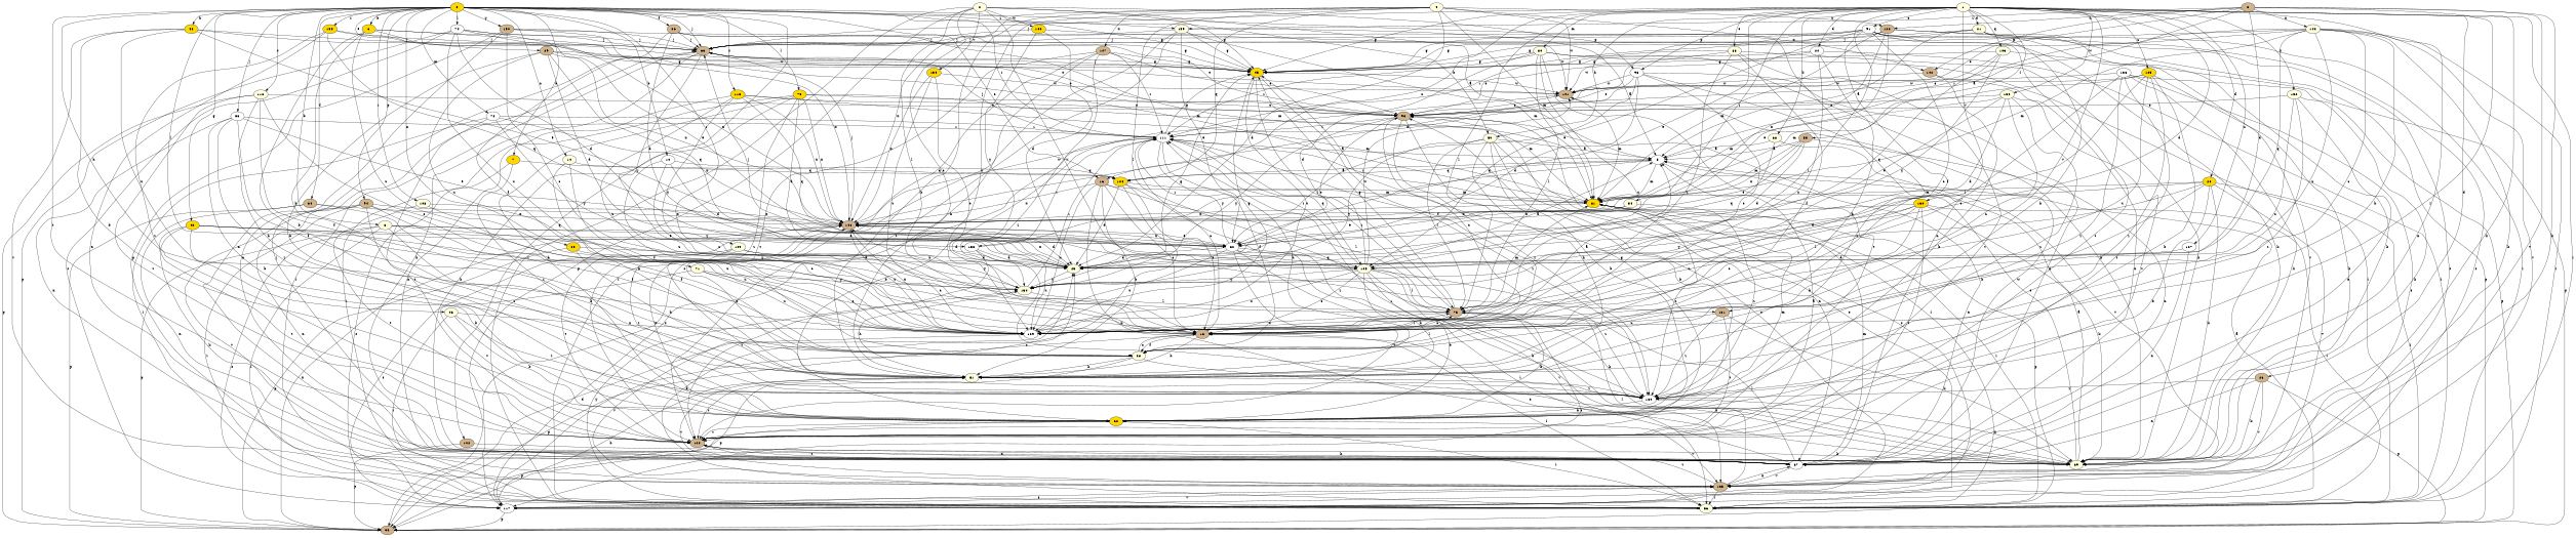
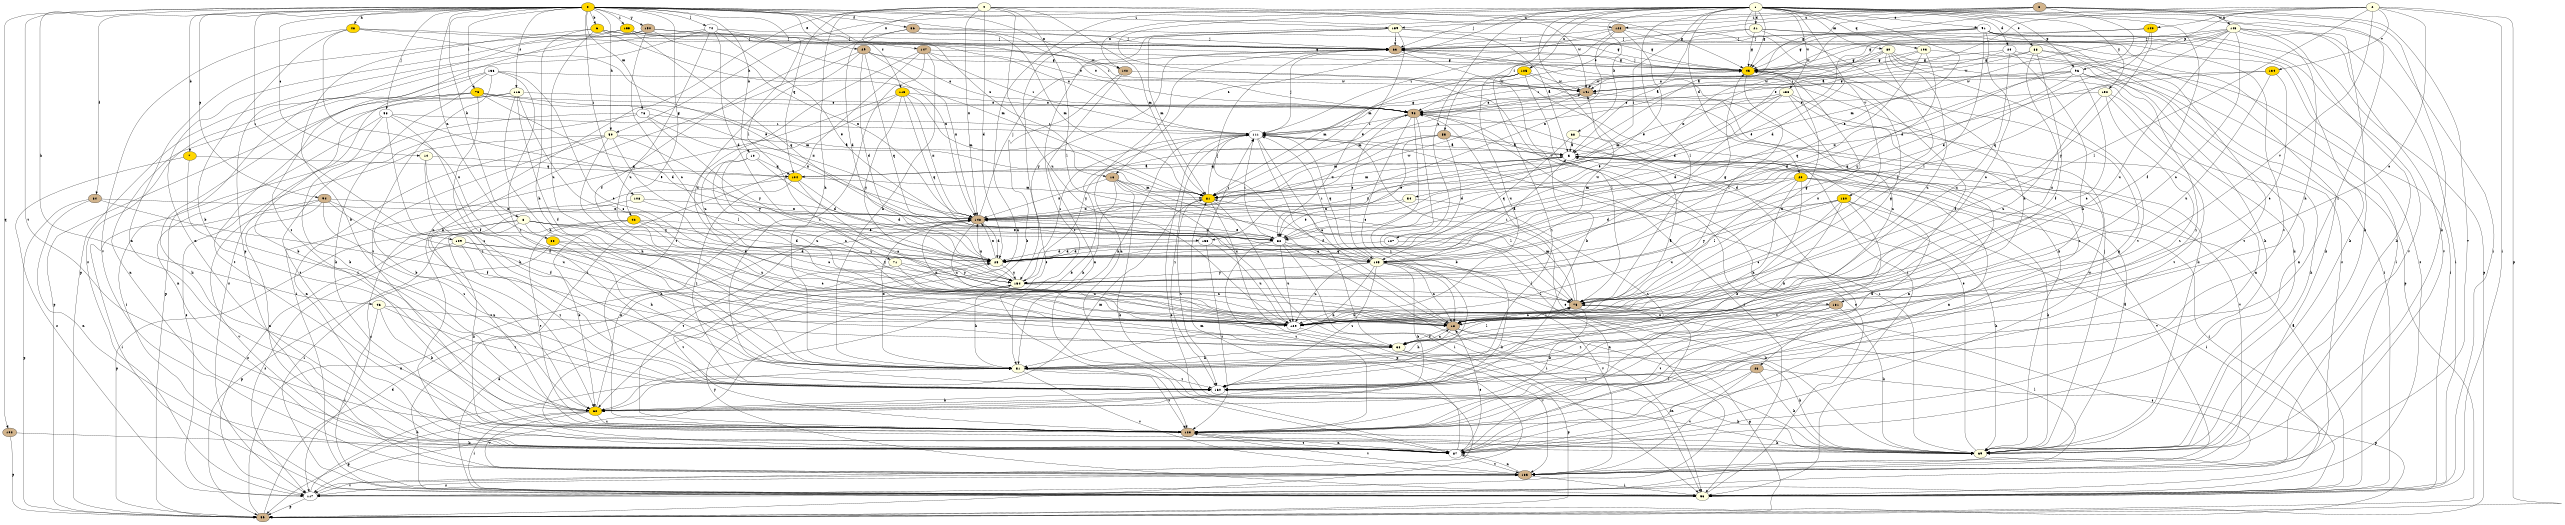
  strict digraph {
    node [fillcolor=lightyellow style=filled]
    0 [fillcolor=gold]
    6 [fillcolor=gold]
    7 [fillcolor=gold]
    8
    10 [fillcolor=white]
    14
    16 [fillcolor=tan]
    29 [fillcolor=tan]
    34 [fillcolor=tan]
    36 [fillcolor=tan]
    42 [fillcolor=gold]
    45 [fillcolor=gold]
    46
    48 [fillcolor=gold]
    50
    58 [fillcolor=white]
    63 [fillcolor=tan]
    71
    73 [fillcolor=gold]
    74 [fillcolor=white]
    78 [fillcolor=white]
    83 [fillcolor=gold]
    94 [fillcolor=tan]
    102 [fillcolor=tan]
    108
    109
    111 [fillcolor=white]
    113 [fillcolor=gold]
    116
    123 [fillcolor=tan]
    142 [fillcolor=tan]
    150 [fillcolor=tan]
    155 [fillcolor=gold]
    159
    93 [fillcolor=tan]
    51
    81 [fillcolor=gold]
    129 [fillcolor=white]
    n39 [fillcolor=gold label=62]
    160 [fillcolor=white]
    104 [fillcolor=gold]
    117 [fillcolor=white]
    32 [fillcolor=white]
    56
    99 [fillcolor=tan]
    153 [fillcolor=white]
    154
    25
    18 [fillcolor=tan]
    38
    69
    75 [fillcolor=tan]
    148 [fillcolor=tan]
    105
    87 [fillcolor=white]
    141 [fillcolor=tan]
    135 [fillcolor=tan]
    5 [fillcolor=white]
    1
    20 [fillcolor=gold]
    21
    23 [fillcolor=tan]
    24 [fillcolor=white]
    54
    55 [fillcolor=tan]
    68
    80
    88
    91 [fillcolor=white]
    96 [fillcolor=white]
    103
    125 [fillcolor=gold]
    127 [fillcolor=white]
    130 [fillcolor=gold]
    131 [fillcolor=tan]
    138
    152
    136 [fillcolor=white]
    2
    134 [fillcolor=gold]
    140 [fillcolor=gold]
    3 [fillcolor=tan]
    128 [fillcolor=tan]
    143
    4
    147 [fillcolor=tan]
    0 -> 6 [label=b]
    0 -> 7 [label=b]
    0 -> 8 [label=b]
    0 -> 10 [label=b]
    0 -> 14 [label=c]
    0 -> 16 [label=c]
    0 -> 29 [label=e]
    0 -> 34 [label=f]
    0 -> 36 [label=f]
    0 -> 42 [label=g]
    0 -> 45 [label=g]
    0 -> 46 [label=h]
    0 -> 48 [label=h]
    0 -> 50 [label=h]
    0 -> 58 [label=j]
-   0 -> 63 [label=j]
    0 -> 71 [label=l]
    0 -> 73 [label=l]
    0 -> 74 [label=l]
    0 -> 78 [label=m]
    0 -> 83 [label=n]
    0 -> 94 [label=p]
    0 -> 102 [label=q]
    0 -> 108 [label=r]
    0 -> 109 [label=r]
    0 -> 111 [label=r]
    0 -> 113 [label=s]
    0 -> 116 [label=s]
    0 -> 123 [label=t]
    0 -> 142 [label=x]
    0 -> 150 [label=y]
    0 -> 155 [label=z]
    0 -> 159 [label=z]
    6 -> 63 [label=j]
    6 -> 93 [label=o]
    6 -> 51 [label=h]
    6 -> 81 [label=m]
    6 -> 129 [label=u]
    6 -> n39 [label=b]
    7 -> 160 [label=z]
    7 -> 104 [label=q]
    7 -> 117 [label=s]
    8 -> 51 [label=h]
    8 -> 117 [label=s]
    8 -> 32 [label=e]
    8 -> 56 [label=i]
    8 -> 99 [label=p]
    8 -> 153 [label=y]
    8 -> 154 [label=y]
    10 -> 129 [label=u]
    10 -> 104 [label=q]
    10 -> 25 [label=d]
    10 -> 18 [label=c]
    14 -> 51 [label=h]
    14 -> 104 [label=q]
    14 -> 38 [label=f]
    16 -> 51 [label=h]
    16 -> 81 [label=m]
    16 -> 129 [label=u]
    16 -> 18 [label=c]
    16 -> 69 [label=k]
    16 -> 75 [label=l]
    16 -> 148 [label=x]
    29 -> 45 [label=g]
    29 -> 93 [label=o]
    29 -> 129 [label=u]
    29 -> n39 [label=b]
    29 -> 25 [label=d]
    29 -> 148 [label=x]
    29 -> 105 [label=q]
    34 -> 99 [label=p]
    34 -> 38 [label=f]
    34 -> 148 [label=x]
    34 -> 87 [label=n]
    36 -> 45 [label=g]
    36 -> 63 [label=j]
    36 -> 81 [label=m]
    36 -> 25 [label=d]
    36 -> 38 [label=f]
    42 -> 123 [label=t]
    42 -> 129 [label=u]
    42 -> n39 [label=b]
    42 -> 32 [label=e]
    42 -> 25 [label=d]
    42 -> 69 [label=k]
    45 -> 63 [label=j]
    45 -> 129 [label=u]
    45 -> 38 [label=f]
    45 -> 75 [label=l]
    45 -> 141 [label=w]
    46 -> 129 [label=u]
    46 -> n39 [label=b]
    46 -> 160 [label=z]
    46 -> 56 [label=i]
    48 -> 63 [label=j]
    48 -> 129 [label=u]
    48 -> n39 [label=b]
    48 -> 32 [label=e]
    48 -> 141 [label=w]
    48 -> 135 [label=v]
    50 -> 51 [label=h]
    50 -> n39 [label=b]
    50 -> 117 [label=s]
    50 -> 154 [label=y]
    50 -> 75 [label=l]
    50 -> 87 [label=n]
    50 -> 5 [label=a]
    58 -> 111 [label=r]
    58 -> n39 [label=b]
    58 -> 160 [label=z]
    58 -> 32 [label=e]
    58 -> 38 [label=f]
    58 -> 87 [label=n]
    63 -> 45 [label=g]
    63 -> 56 [label=i]
    63 -> 154 [label=y]
    63 -> 69 [label=k]
    63 -> 87 [label=n]
    71 -> 123 [label=t]
    71 -> 129 [label=u]
    71 -> 154 [label=y]
    71 -> 18 [label=c]
    73 -> 93 [label=o]
    73 -> 81 [label=m]
    73 -> n39 [label=b]
    73 -> 160 [label=z]
    73 -> 25 [label=d]
    73 -> 69 [label=k]
    73 -> 148 [label=x]
    73 -> 87 [label=n]
    74 -> 63 [label=j]
    74 -> 129 [label=u]
    74 -> 117 [label=s]
    74 -> 32 [label=e]
    74 -> 99 [label=p]
    74 -> 25 [label=d]
    74 -> 148 [label=x]
    78 -> 111 [label=r]
    78 -> 123 [label=t]
    78 -> 56 [label=i]
    78 -> 154 [label=y]
    78 -> 148 [label=x]
    83 -> 51 [label=h]
    83 -> 99 [label=p]
    83 -> 25 [label=d]
    83 -> 18 [label=c]
    94 -> 129 [label=u]
    94 -> 160 [label=z]
    94 -> 56 [label=i]
    94 -> 38 [label=f]
    94 -> 148 [label=x]
    94 -> 87 [label=n]
    94 -> 135 [label=v]
    102 -> 99 [label=p]
    102 -> 69 [label=k]
    108 -> 123 [label=t]
    108 -> 18 [label=c]
    108 -> 148 [label=x]
    109 -> 160 [label=z]
    109 -> 117 [label=s]
    109 -> 154 [label=y]
    109 -> 25 [label=d]
    111 -> 45 [label=g]
    111 -> 63 [label=j]
    111 -> 51 [label=h]
    111 -> n39 [label=b]
    111 -> 160 [label=z]
    111 -> 117 [label=s]
    111 -> 18 [label=c]
    111 -> 38 [label=f]
    111 -> 105 [label=q]
    111 -> 5 [label=a]
    113 -> 93 [label=o]
    113 -> 81 [label=m]
    113 -> 129 [label=u]
    113 -> 56 [label=i]
    113 -> 154 [label=y]
    113 -> 148 [label=x]
    113 -> 105 [label=q]
    116 -> 123 [label=t]
    116 -> 93 [label=o]
    116 -> 51 [label=h]
    116 -> 99 [label=p]
    116 -> 18 [label=c]
    116 -> 38 [label=f]
    123 -> 45 [label=g]
    123 -> 69 [label=k]
    123 -> 87 [label=n]
    123 -> 5 [label=a]
    142 -> n39 [label=b]
    142 -> 87 [label=n]
    142 -> 141 [label=w]
    150 -> 63 [label=j]
    150 -> 93 [label=o]
    150 -> 18 [label=c]
    150 -> 148 [label=x]
    150 -> 87 [label=n]
    150 -> 135 [label=p]
    155 -> 45 [label=g]
    155 -> 63 [label=j]
    155 -> 123 [label=t]
    155 -> 105 [label=q]
    155 -> 87 [label=n]
    159 -> 45 [label=g]
    159 -> 63 [label=j]
    159 -> 123 [label=t]
    159 -> 81 [label=m]
    159 -> 117 [label=s]
    159 -> 32 [label=e]
    159 -> 5 [label=a]
    93 -> 111 [label=r]
    93 -> n39 [label=b]
    93 -> 160 [label=z]
    93 -> 56 [label=i]
    93 -> 154 [label=y]
    93 -> 18 [label=c]
    51 -> 123 [label=t]
    51 -> 160 [label=z]
    51 -> 148 [label=x]
    51 -> 135 [label=v]
    81 -> 111 [label=r]
    81 -> 160 [label=z]
    81 -> 56 [label=i]
    81 -> 99 [label=p]
    81 -> 148 [label=x]
    129 -> 45 [label=g]
    129 -> 148 [label=x]
    129 -> 135 [label=v]
    129 -> 5 [label=a]
    n39 -> 123 [label=t]
    n39 -> 81 [label=m]
    n39 -> 56 [label=i]
    n39 -> 99 [label=p]
    n39 -> 148 [label=x]
    n39 -> 135 [label=v]
    160 -> n39 [label=b]
    160 -> 69 [label=k]
    104 -> 81 [label=m]
    104 -> 160 [label=z]
    104 -> 117 [label=s]
    104 -> 25 [label=d]
    104 -> 18 [label=c]
    104 -> 5 [label=a]
    117 -> 93 [label=o]
    117 -> 51 [label=h]
    117 -> 99 [label=p]
    117 -> 135 [label=v]
    32 -> 111 [label=r]
    32 -> 123 [label=t]
    32 -> 129 [label=u]
    32 -> 56 [label=i]
    32 -> 25 [label=d]
    32 -> 69 [label=k]
    32 -> 148 [label=x]
    32 -> 105 [label=q]
    56 -> 93 [label=o]
    56 -> 154 [label=y]
    56 -> 25 [label=d]
    56 -> 5 [label=a]
    99 -> 25 [label=d]
    99 -> 148 [label=x]
    153 -> 111 [label=r]
    153 -> 123 [label=t]
    153 -> 129 [label=u]
    153 -> 25 [label=d]
    154 -> 45 [label=g]
    154 -> 111 [label=r]
    154 -> 51 [label=h]
    154 -> 75 [label=l]
    154 -> 148 [label=x]
    25 -> 154 [label=y]
    25 -> 148 [label=x]
    18 -> 51 [label=h]
    18 -> 56 [label=i]
    18 -> 99 [label=p]
    18 -> 38 [label=f]
    18 -> 75 [label=l]
    38 -> 51 [label=h]
    38 -> 99 [label=p]
    38 -> 18 [label=c]
    38 -> 69 [label=k]
    38 -> 75 [label=l]
    69 -> 63 [label=j]
    69 -> 111 [label=r]
    69 -> 93 [label=o]
    69 -> 5 [label=a]
    75 -> 45 [label=g]
    75 -> 111 [label=r]
    75 -> 81 [label=m]
    75 -> 129 [label=u]
    75 -> n39 [label=b]
    75 -> 117 [label=s]
    75 -> 18 [label=c]
    148 -> 63 [label=j]
    148 -> 123 [label=t]
    148 -> 129 [label=u]
    148 -> 32 [label=e]
    148 -> 25 [label=d]
    148 -> 141 [label=w]
    105 -> 63 [label=j]
    105 -> 111 [label=r]
    105 -> 93 [label=o]
    105 -> 51 [label=h]
    105 -> 129 [label=u]
    105 -> n39 [label=b]
    105 -> 160 [label=z]
    105 -> 154 [label=y]
    105 -> 18 [label=c]
    105 -> 69 [label=k]
    105 -> 75 [label=l]
    105 -> 141 [label=w]
    105 -> 135 [label=v]
    105 -> 5 [label=a]
    87 -> 123 [label=t]
    87 -> 81 [label=m]
    87 -> 18 [label=c]
    87 -> 75 [label=l]
    87 -> 141 [label=w]
    87 -> 135 [label=v]
    141 -> 93 [label=o]
    141 -> 81 [label=m]
    135 -> 123 [label=t]
    135 -> 117 [label=s]
    135 -> 56 [label=i]
    135 -> 75 [label=l]
    135 -> 87 [label=n]
    5 -> 81 [label=m]
    5 -> 104 [label=q]
    5 -> 153 [label=y]
    5 -> 87 [label=n]
    1 -> 16 [label=c]
    1 -> 45 [label=g]
    1 -> 50 [label=h]
    1 -> 63 [label=j]
    1 -> 32 [label=e]
    1 -> 56 [label=i]
    1 -> 25 [label=d]
    1 -> 38 [label=f]
    1 -> 69 [label=k]
    1 -> 75 [label=l]
    1 -> 87 [label=n]
    1 -> 20 [label=d]
    1 -> 21 [label=d]
    1 -> 23 [label=d]
    1 -> 24 [label=d]
    1 -> 54 [label=i]
    1 -> 55 [label=i]
    1 -> 68 [label=k]
    1 -> 80 [label=m]
    1 -> 88 [label=o]
    1 -> 91 [label=o]
    1 -> 96 [label=p]
    1 -> 103 [label=q]
    1 -> 125 [label=u]
    1 -> 127 [label=u]
    1 -> 130 [label=v]
    1 -> 131 [label=v]
    1 -> 138 [label=w]
    1 -> 152 [label=y]
    20 -> 51 [label=h]
    20 -> 81 [label=m]
    20 -> n39 [label=b]
    20 -> 56 [label=i]
    20 -> 25 [label=d]
    20 -> 69 [label=k]
    20 -> 75 [label=l]
    20 -> 135 [label=v]
    21 -> 45 [label=g]
    21 -> 63 [label=j]
    21 -> 51 [label=h]
    21 -> 117 [label=s]
    21 -> 56 [label=i]
    21 -> 5 [label=a]
    23 -> 160 [label=z]
    23 -> 99 [label=p]
    23 -> 69 [label=k]
    23 -> 87 [label=n]
    23 -> 135 [label=v]
    24 -> 45 [label=g]
    24 -> 93 [label=o]
    24 -> 51 [label=h]
    24 -> 129 [label=u]
    24 -> 56 [label=i]
    54 -> 160 [label=z]
    54 -> 32 [label=e]
    54 -> 148 [label=x]
    55 -> 81 [label=m]
    55 -> 32 [label=e]
    55 -> 25 [label=d]
    55 -> 148 [label=x]
    55 -> 87 [label=n]
    55 -> 5 [label=a]
    68 -> 105 [label=q]
    68 -> 135 [label=v]
    68 -> 5 [label=a]
    80 -> 45 [label=g]
    80 -> 111 [label=r]
    80 -> 123 [label=t]
    80 -> 129 [label=u]
    80 -> 56 [label=i]
    80 -> 25 [label=d]
    80 -> 69 [label=k]
    80 -> 75 [label=l]
    88 -> 45 [label=g]
    88 -> 123 [label=t]
    88 -> 129 [label=u]
    88 -> 38 [label=f]
    88 -> 69 [label=k]
    88 -> 141 [label=w]
    91 -> 45 [label=g]
    91 -> 63 [label=j]
    91 -> 123 [label=t]
    91 -> 32 [label=e]
    91 -> 99 [label=p]
    91 -> 18 [label=c]
    91 -> 69 [label=k]
    91 -> 75 [label=l]
    91 -> 148 [label=x]
    91 -> 135 [label=v]
    96 -> 93 [label=o]
    96 -> 160 [label=z]
    96 -> 25 [label=d]
    96 -> 18 [label=c]
    96 -> 105 [label=q]
    96 -> 87 [label=n]
    96 -> 141 [label=w]
    103 -> 45 [label=g]
    103 -> 93 [label=o]
    103 -> 99 [label=p]
    103 -> 154 [label=y]
    103 -> 105 [label=q]
    125 -> 81 [label=m]
    125 -> 129 [label=u]
    125 -> n39 [label=b]
    125 -> 160 [label=z]
    125 -> 69 [label=k]
    125 -> 75 [label=l]
    125 -> 141 [label=w]
    127 -> 25 [label=d]
    127 -> 87 [label=n]
    130 -> 123 [label=t]
    130 -> 51 [label=h]
    130 -> 129 [label=u]
    130 -> 56 [label=i]
    130 -> 154 [label=y]
    130 -> 18 [label=c]
    130 -> 69 [label=k]
    130 -> 148 [label=x]
    131 -> 123 [label=t]
    131 -> 129 [label=u]
    131 -> 160 [label=z]
    131 -> 69 [label=k]
    138 -> 123 [label=t]
    138 -> 93 [label=o]
    138 -> 81 [label=m]
    138 -> 160 [label=z]
    138 -> 32 [label=e]
    138 -> 25 [label=d]
    138 -> 18 [label=c]
    152 -> 93 [label=o]
    152 -> 129 [label=u]
    152 -> 160 [label=z]
    152 -> 69 [label=k]
    152 -> 87 [label=n]
    136 -> 123 [label=t]
    136 -> 160 [label=z]
    136 -> 117 [label=s]
    136 -> 99 [label=p]
    136 -> 18 [label=c]
    136 -> 69 [label=k]
    136 -> 141 [label=w]
    2 -> 45 [label=g]
    2 -> 56 [label=i]
    2 -> 99 [label=p]
    2 -> 18 [label=c]
    2 -> 75 [label=l]
    2 -> 5 [label=a]
    2 -> 96 [label=p]
    2 -> 131 [label=v]
    2 -> 134 [label=v]
    2 -> 140 [label=w]
    134 -> 129 [label=u]
    134 -> 18 [label=c]
    134 -> 148 [label=x]
    134 -> 141 [label=w]
    140 -> 63 [label=j]
    140 -> 154 [label=y]
    140 -> 25 [label=d]
    140 -> 141 [label=w]
    3 -> 142 [label=x]
    3 -> 159 [label=z]
    3 -> 93 [label=o]
    3 -> 160 [label=z]
    3 -> 25 [label=d]
    3 -> 69 [label=k]
    3 -> 135 [label=v]
    3 -> 5 [label=a]
    3 -> 128 [label=u]
    3 -> 143 [label=x]
    128 -> 63 [label=j]
    128 -> 111 [label=r]
    128 -> 81 [label=m]
    128 -> 117 [label=s]
    128 -> 32 [label=e]
    128 -> 69 [label=k]
    128 -> 148 [label=x]
    143 -> 45 [label=g]
    143 -> 63 [label=j]
    143 -> 111 [label=r]
    143 -> 51 [label=h]
    143 -> 81 [label=m]
    143 -> 129 [label=u]
    143 -> 56 [label=i]
    143 -> 18 [label=c]
    143 -> 69 [label=k]
    143 -> 105 [label=q]
    143 -> 135 [label=v]
    4 -> 51 [label=h]
    4 -> 81 [label=m]
    4 -> 129 [label=u]
    4 -> 104 [label=q]
    4 -> 25 [label=d]
    4 -> 75 [label=l]
    4 -> 148 [label=x]
    4 -> 87 [label=n]
    4 -> 141 [label=w]
    4 -> 128 [label=u]
    4 -> 147 [label=x]
    147 -> 45 [label=g]
    147 -> 111 [label=r]
    147 -> 123 [label=t]
    147 -> 93 [label=o]
    147 -> 51 [label=h]
    147 -> 160 [label=z]
    147 -> 56 [label=i]
  }
